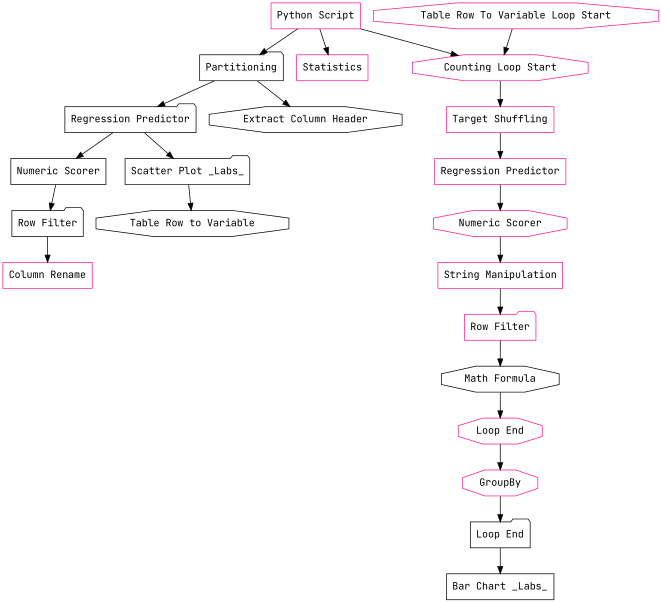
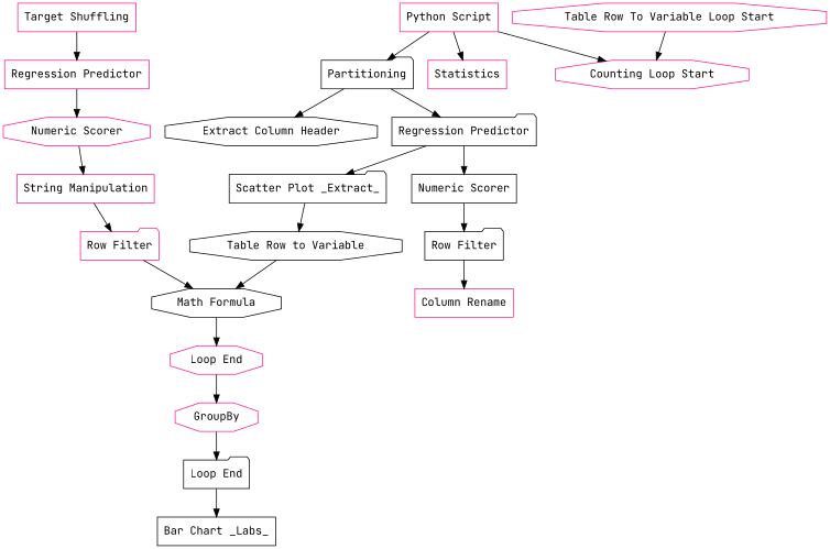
  digraph {
    fontname="JetBrains Mono"
    rankdir=TB
    node [color=deeppink fontname="JetBrains Mono" shape=octagon]
    edge [fontname="JetBrains Mono"]
    n1 [color=black label=Partitioning shape=folder]
    n2 [color=black label="Regression Predictor" shape=folder]
    n3 [color=black label="Extract Column Header"]
    n4 [color=black label="Numeric Scorer" shape=box]
-   n5 [color=black label="Scatter Plot _Labs_" shape=folder]
+   n5 [color=black label="Scatter Plot _Extract_" shape=folder]
    n6 [label="Regression Predictor" shape=box]
    n7 [label="Numeric Scorer"]
    n8 [label="String Manipulation" shape=box]
    n9 [color=black label="Row Filter" shape=folder]
    n10 [color=black label="Table Row to Variable"]
    n11 [label="Column Rename" shape=box]
    n12 [label="Row Filter" shape=folder]
    n13 [color=black label="Math Formula"]
    n14 [label="Table Row To Variable Loop Start"]
    n15 [label="Counting Loop Start"]
    n16 [label="Target Shuffling" shape=box]
    n17 [label="Loop End"]
    n18 [label=GroupBy]
    n19 [label="Python Script" shape=box]
    n20 [label=Statistics shape=box]
    n21 [color=black label="Loop End" shape=folder]
    n22 [color=black label="Bar Chart _Labs_" shape=box]
    n1 -> n2
    n1 -> n3
    n2 -> n4
    n2 -> n5
    n4 -> n9
    n5 -> n10
    n6 -> n7
    n7 -> n8
    n8 -> n12
    n9 -> n11
+   n10 -> n13
    n12 -> n13
    n13 -> n17
    n14 -> n15
-   n15 -> n16
    n16 -> n6
    n17 -> n18
    n18 -> n21
    n19 -> n1
    n19 -> n15
    n19 -> n20
    n21 -> n22
  }
